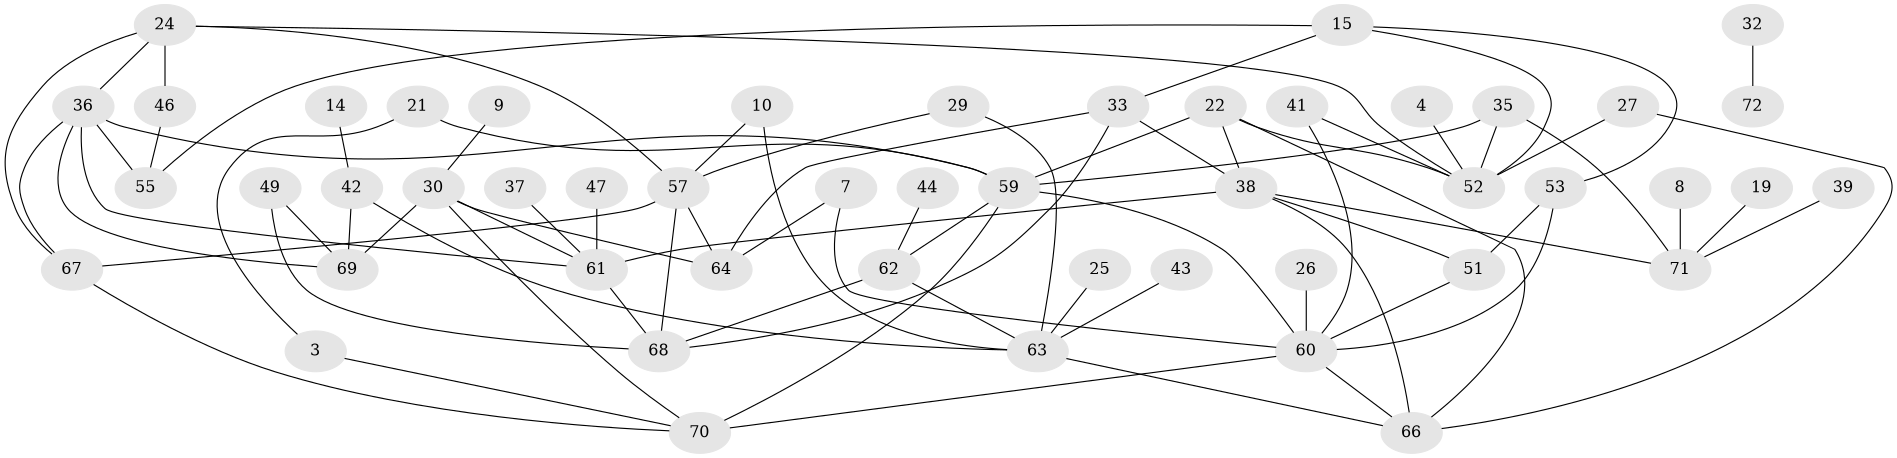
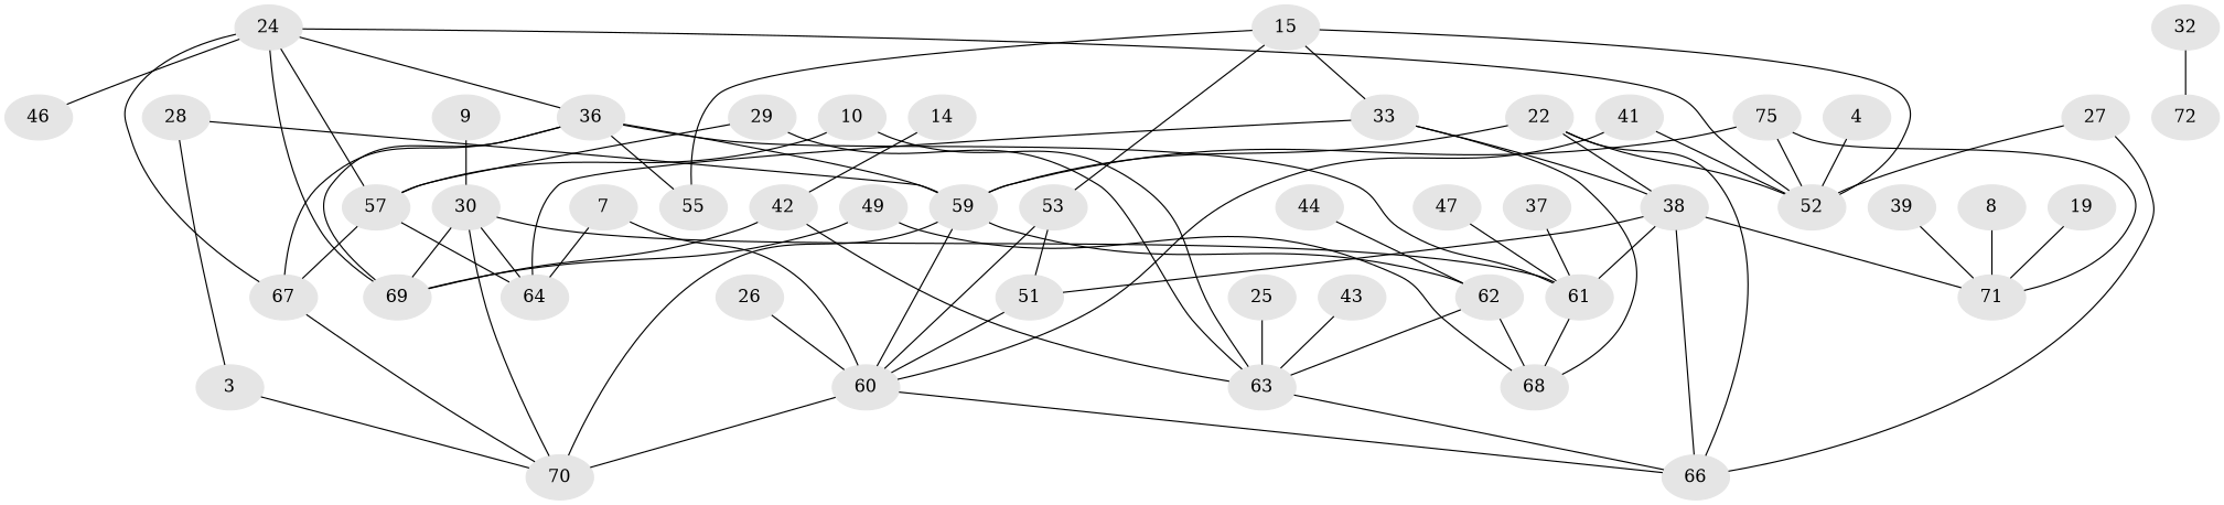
  graph {
    node [color=gray90 style=filled]
    edge [weight=1.0]
    3
    70
    4
    52
    7
    60
    64
    66
    8
    71
    9
    30
    61
    69
    10
    57
    63
    68
    67
    14
    42
    15
    33
    53
    55
    38
    51
    19
    44
    62
-   21
+   21 [label=28]
    59
    22
    24
    36
    46
    25
    26
    27
    29
    32
    72
-   35
+   35 [label=75]
    37
    39
    41
    43
    49
    47
    3 -- 70
    4 -- 52
    7 -- 60
    7 -- 64
    60 -- 70 [weight=2.0]
    60 -- 66
    8 -- 71
    9 -- 30
    30 -- 70
    30 -- 64
    30 -- 61
    30 -- 69
    61 -- 68
    10 -- 57
    10 -- 63
    57 -- 64
-   57 -- 68
    57 -- 67
    63 -- 66
    67 -- 70
    14 -- 42
    42 -- 69
    42 -- 63
    15 -- 52
    15 -- 33
    15 -- 53
    15 -- 55
    33 -- 64
    33 -- 68
    33 -- 38
    53 -- 60
    53 -- 51
    38 -- 66
    38 -- 71
    38 -- 61
    38 -- 51
    51 -- 60
    19 -- 71
    44 -- 62
    62 -- 63
    62 -- 68
    21 -- 3
    21 -- 59
    59 -- 70
    59 -- 60
    59 -- 62
    22 -- 52
    22 -- 66
    22 -- 38
    22 -- 59
    24 -- 52
+   24 -- 69
    24 -- 57
    24 -- 67
    24 -- 36
    24 -- 46
    36 -- 61
    36 -- 69
    36 -- 67
    36 -- 55
    36 -- 59
-   46 -- 55
    25 -- 63
    26 -- 60
    27 -- 52
    27 -- 66
    29 -- 57
    29 -- 63
    32 -- 72
    35 -- 52
    35 -- 71
    35 -- 59
    37 -- 61
    39 -- 71
    41 -- 52
    41 -- 60
    43 -- 63
    49 -- 69
    49 -- 68
    47 -- 61 [weight=2.0]
  }
